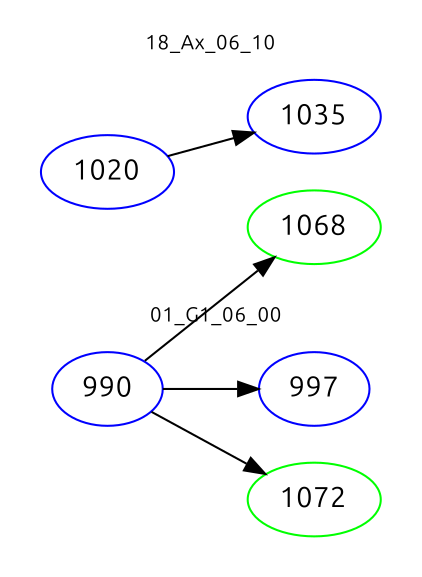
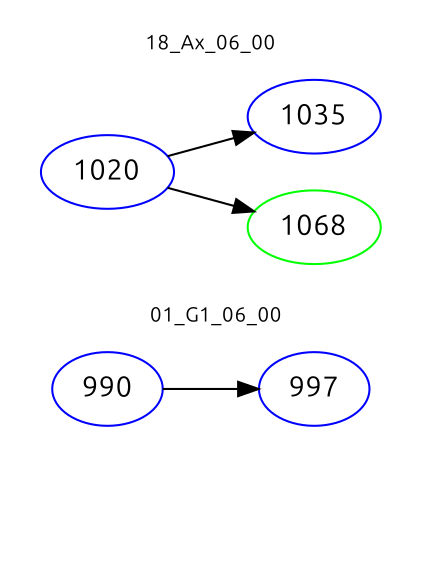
  digraph {
    fontname=Ubuntu
    rankdir=LR
    node [color=blue fontname=Ubuntu]
    edge [color=black fontname=Ubuntu]
    n1 [label=1020]
    n2 [color=green label=1068]
    n3 [label=1035]
    n4 [label=990]
-   n5 [color=green label=1072]
    n6 [label=997]
    subgraph cluster_1 {
      color=white
      fontsize=10
-     label="18_Ax_06_10"
+     label="18_Ax_06_00"
      n1
      n2
      n3
    }
    subgraph cluster_2 {
      color=white
      fontsize=10
      label="01_G1_06_00"
      n4
-     n5
      n6
    }
-   n4 -> n2
+   n1 -> n2
    n1 -> n3
-   n4 -> n5
    n4 -> n6
  }
